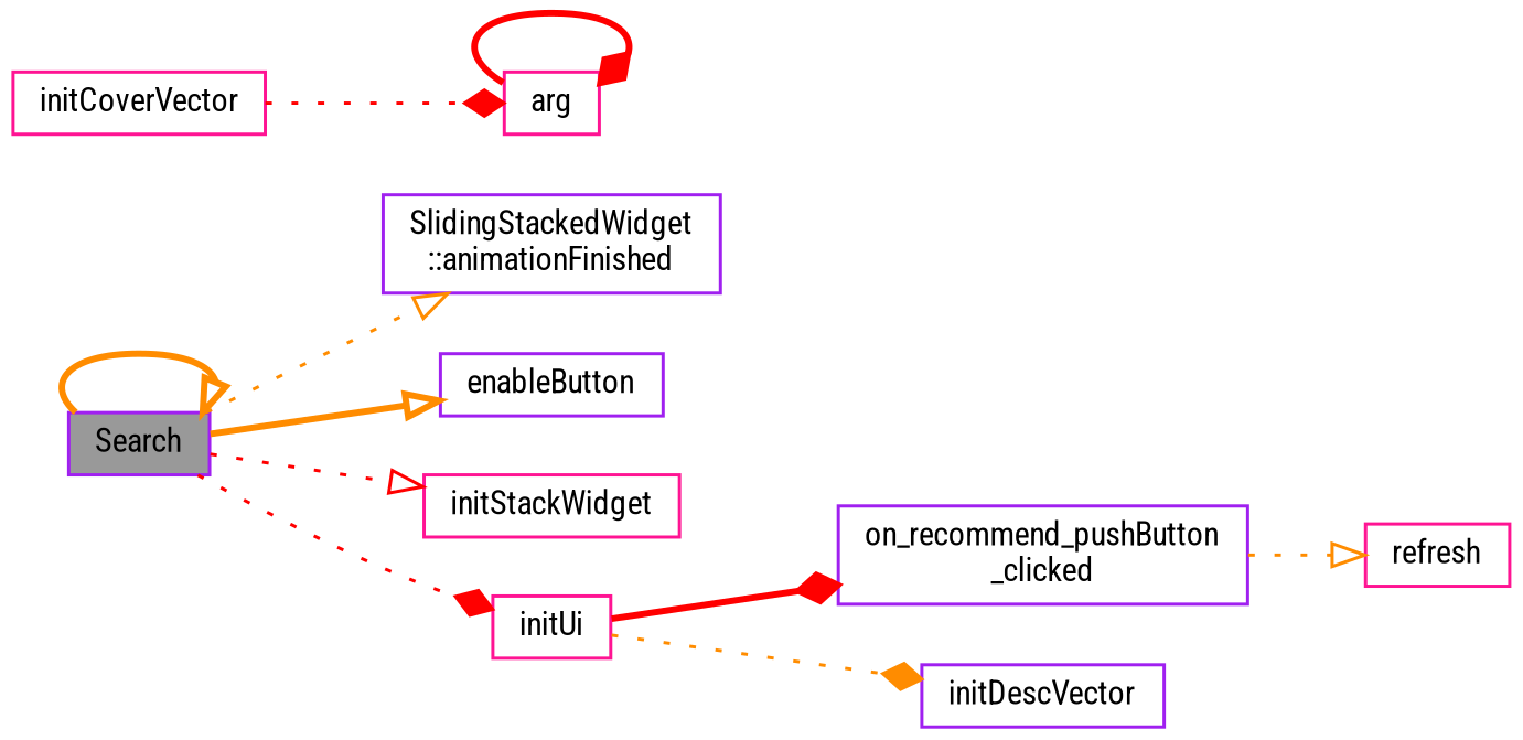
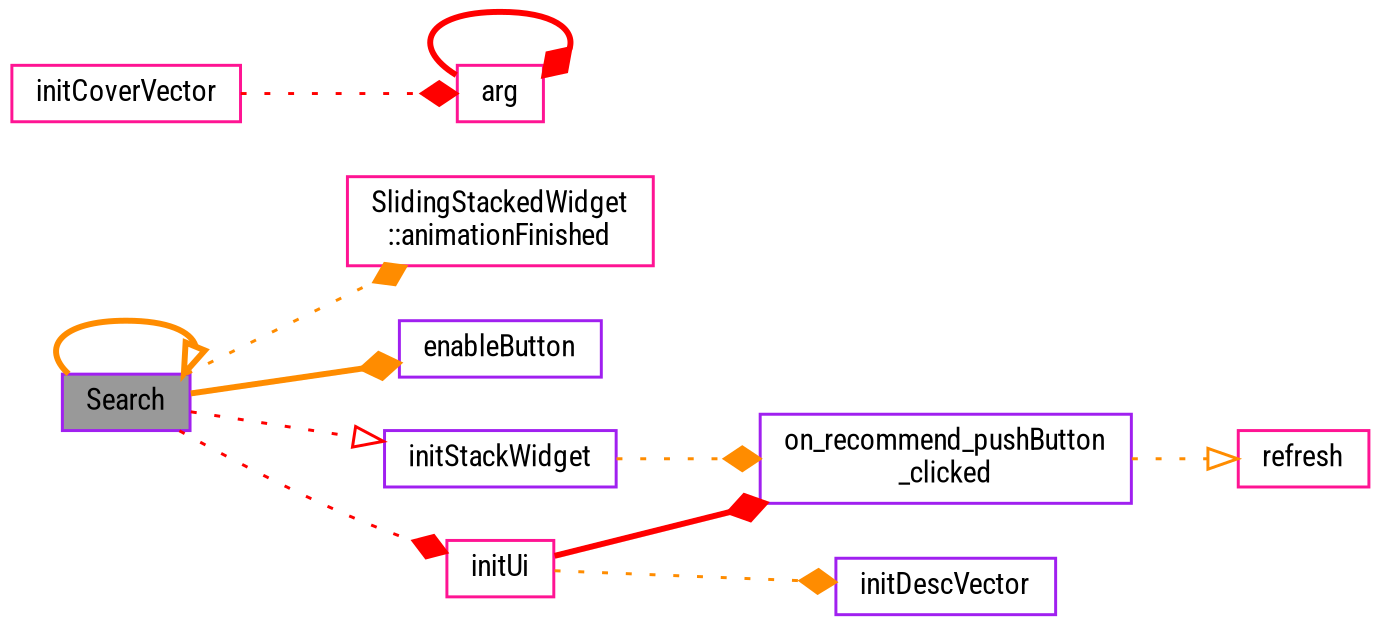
  digraph {
    fontname="Roboto Condensed"
    rankdir=LR
    node [color=purple fillcolor=white fontname="Roboto Condensed" fontsize=10 shape=box style=filled]
    edge [arrowhead=diamond color=darkorange fontname="Roboto Condensed" fontsize=10 labelfontname=Helvetica labelfontsize=10 style=dotted]
    n1 [fillcolor=grey60 fontcolor=black height=0.2 label=Search width=0.4]
-   n2 [height=0.2 label="SlidingStackedWidget\l::animationFinished" width=0.4]
+   n2 [color=deeppink height=0.2 label="SlidingStackedWidget\l::animationFinished" width=0.4]
    n3 [height=0.2 label=enableButton width=0.4]
-   n4 [color=deeppink height=0.2 label=initStackWidget width=0.4]
+   n4 [height=0.2 label=initStackWidget width=0.4]
    n5 [color=deeppink height=0.2 label=initUi width=0.4]
    n6 [height=0.2 label="on_recommend_pushButton\l_clicked" width=0.4]
    n7 [height=0.2 label=initDescVector width=0.4]
    n8 [color=deeppink height=0.2 label=refresh width=0.4]
    n9 [color=deeppink height=0.2 label=initCoverVector width=0.4]
    n10 [color=deeppink height=0.2 label=arg width=0.4]
    n1 -> n1 [arrowhead=onormal style=bold]
-   n1 -> n2 [arrowhead=onormal]
-   n1 -> n3 [arrowhead=onormal style=bold]
+   n1 -> n2
+   n1 -> n3 [style=bold]
    n1 -> n4 [arrowhead=onormal color=red]
    n1 -> n5 [color=red]
+   n4 -> n6
    n5 -> n6 [color=red style=bold]
    n5 -> n7
    n6 -> n8 [arrowhead=onormal]
    n9 -> n10 [color=red]
    n10 -> n10 [color=red style=bold]
  }
